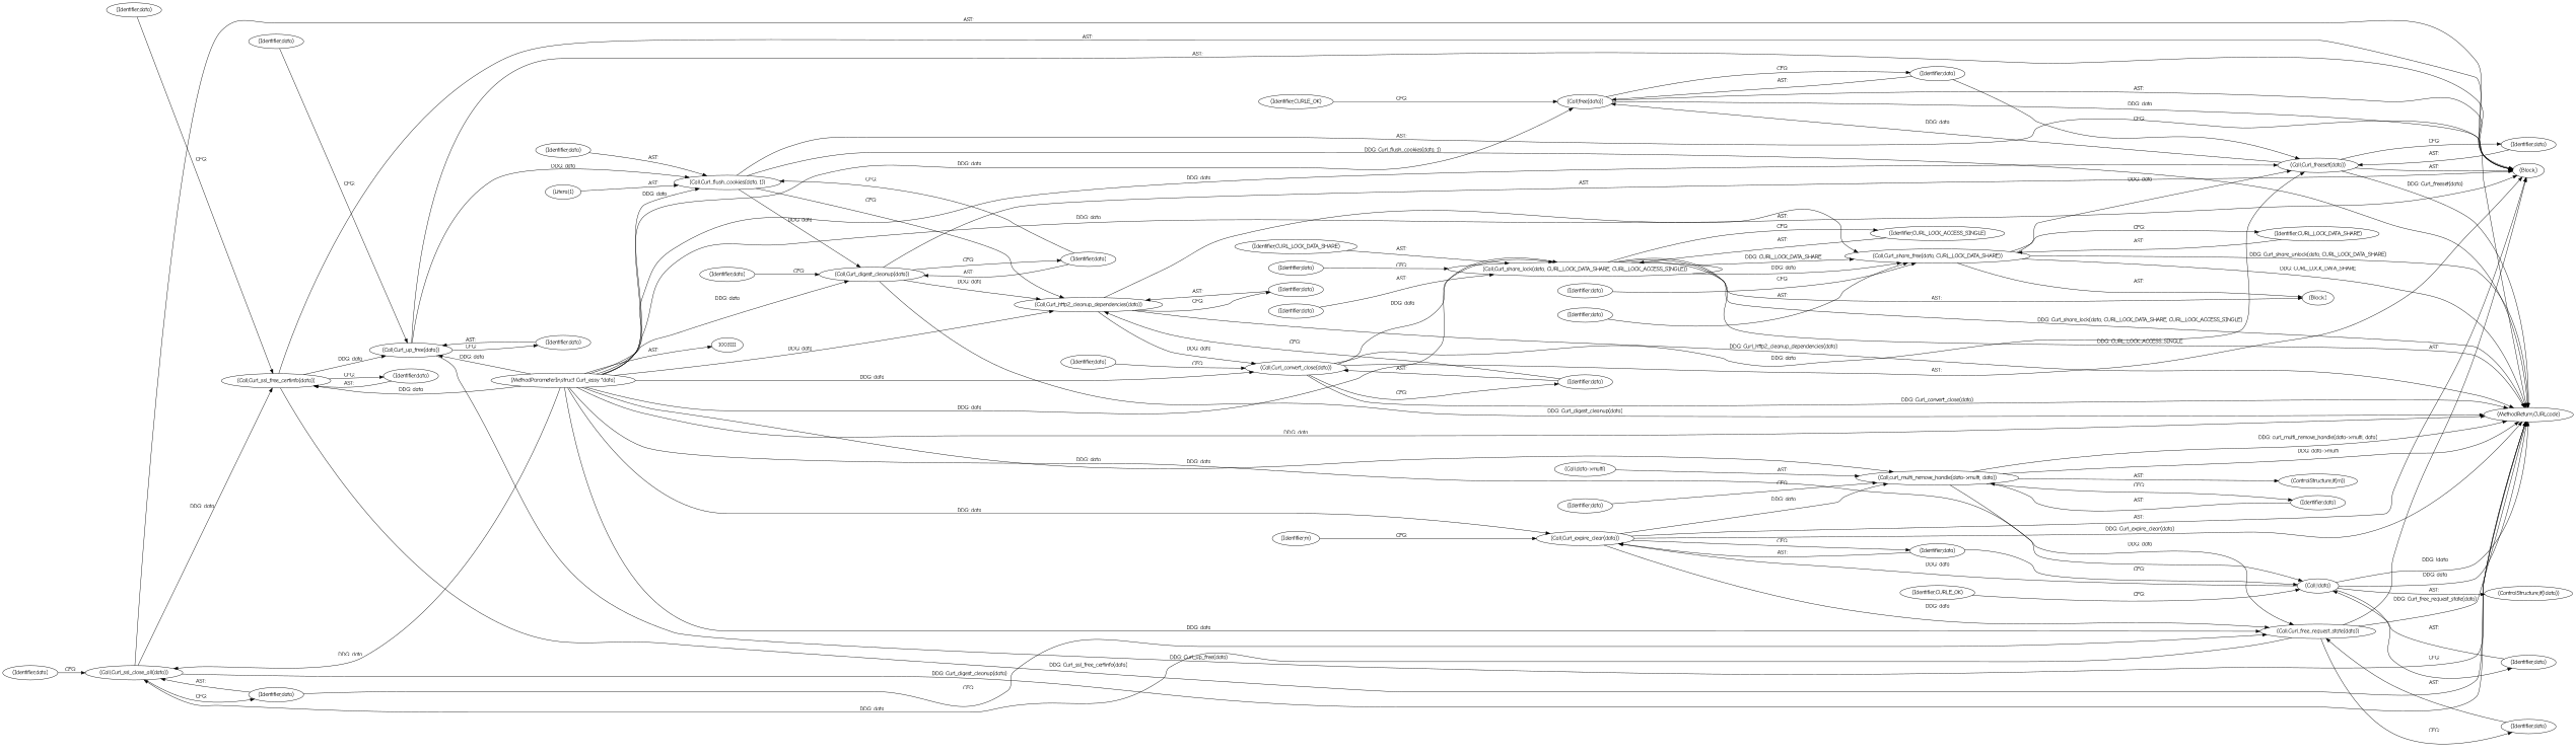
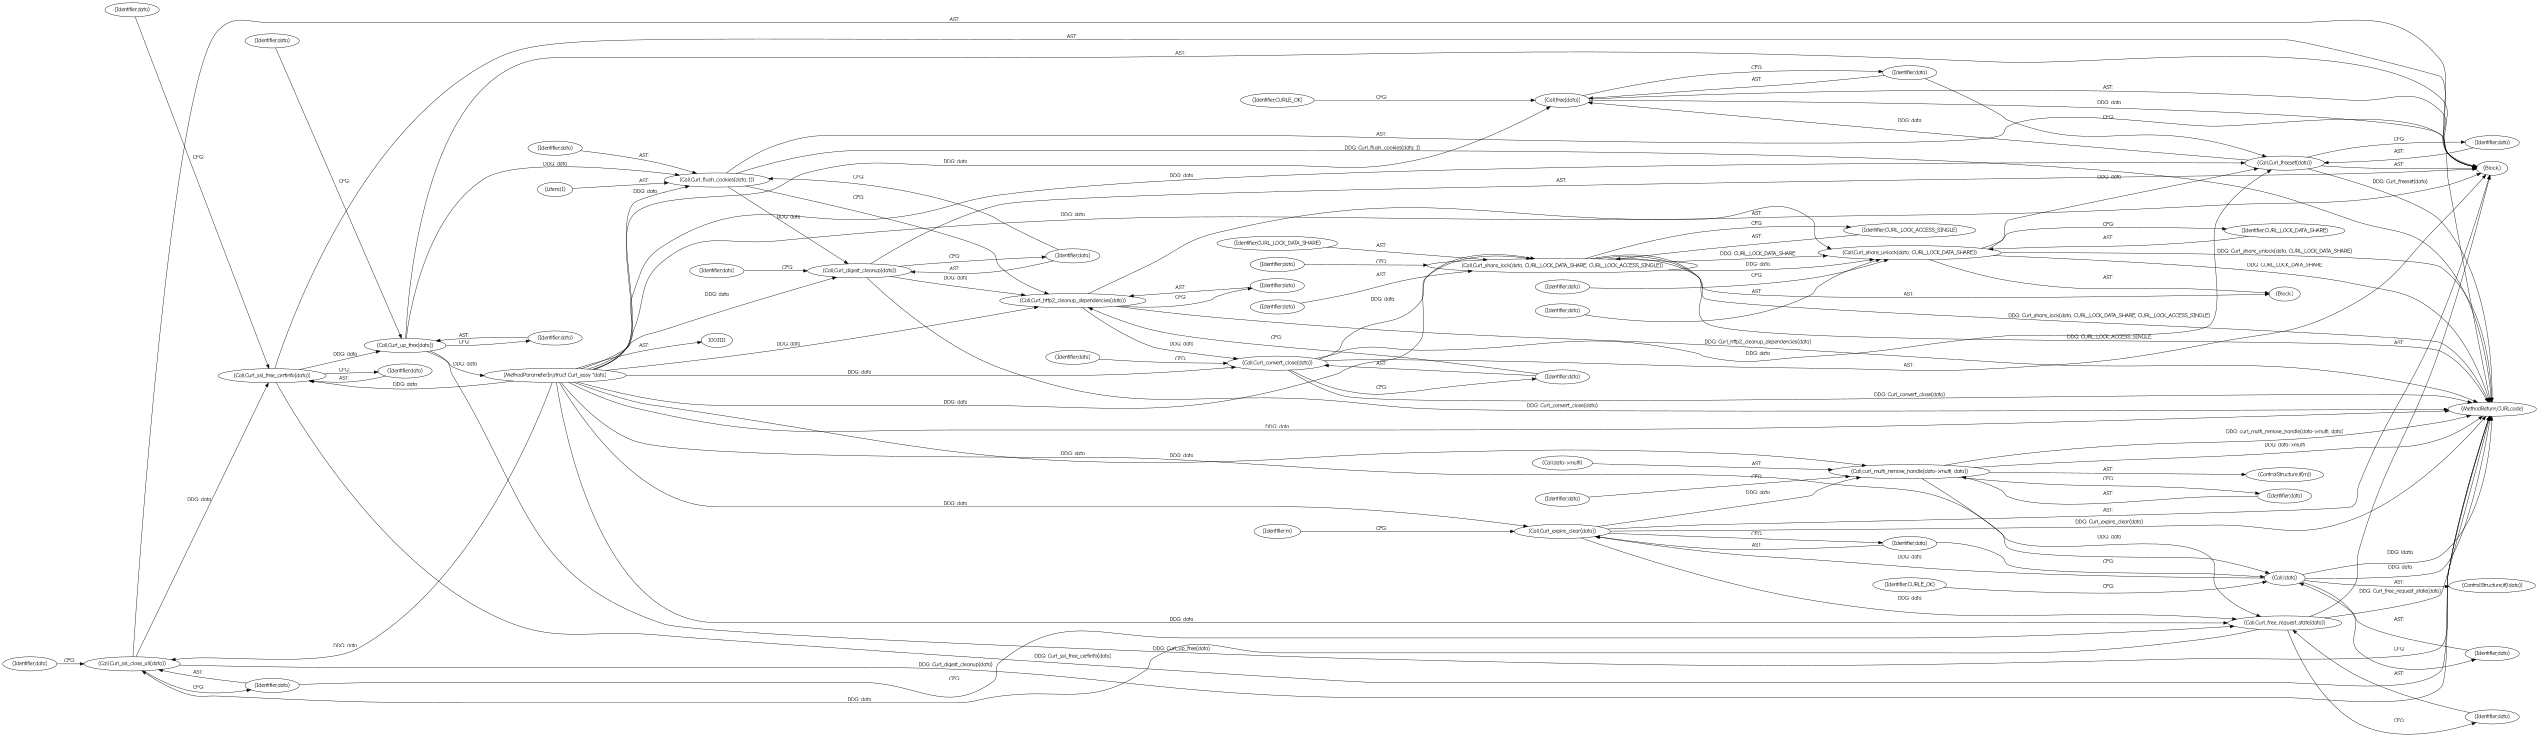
  digraph {
    fontname="Comic Neue"
    rankdir=LR
    node [fontname="Comic Neue"]
    edge [fontname="Comic Neue"]
    n1 [label="(Call,Curl_ssl_close_all(data))"]
    n2 [label="(Call,Curl_ssl_free_certinfo(data))"]
    n3 [label="(Identifier,data)"]
    n4 [label="(Block,)"]
    n5 [label="(MethodReturn,CURLcode)"]
    n6 [label="(Call,Curl_up_free(data))"]
    n7 [label="(Identifier,data)"]
    n8 [label="(Call,Curl_free_request_state(data))"]
    n9 [label="(Identifier,data)"]
    n10 [label="(Call,Curl_expire_clear(data))"]
    n11 [label="(Call,curl_multi_remove_handle(data->multi, data))"]
    n12 [label="(Identifier,data)"]
    n13 [label="(Identifier,data)"]
    n14 [label="(ControlStructure,if(m))"]
    n15 [label="(Call,!data)"]
    n16 [label="(ControlStructure,if(!data))"]
    n17 [label="(Identifier,data)"]
    n18 [label="(MethodParameterIn,struct Curl_easy *data)"]
    n19 [label="(Call,Curl_flush_cookies(data, 1))"]
    n20 [label="(Call,Curl_digest_cleanup(data))"]
    n21 [label="(Call,Curl_http2_cleanup_dependencies(data))"]
    n22 [label="(Call,Curl_convert_close(data))"]
    n23 [label="(Call,Curl_share_lock(data, CURL_LOCK_DATA_SHARE, CURL_LOCK_ACCESS_SINGLE))"]
-   n24 [label="(Call,Curl_share_free(data, CURL_LOCK_DATA_SHARE))"]
+   n24 [label="(Call,Curl_share_unlock(data, CURL_LOCK_DATA_SHARE))"]
    n25 [label="(Call,Curl_freeset(data))"]
    n26 [label="(Call,free(data))"]
    n27 [label=1003111]
    n28 [label="(Identifier,data)"]
    n29 [label="(Identifier,data)"]
    n30 [label="(Identifier,data)"]
    n31 [label="(Identifier,data)"]
    n32 [label="(Identifier,CURL_LOCK_ACCESS_SINGLE)"]
    n33 [label="(Block,)"]
    n34 [label="(Identifier,CURL_LOCK_DATA_SHARE)"]
    n35 [label="(Identifier,data)"]
    n36 [label="(Identifier,data)"]
    n37 [label="(Literal,1)"]
    n38 [label="(Identifier,data)"]
    n39 [label="(Identifier,data)"]
    n40 [label="(Identifier,data)"]
    n41 [label="(Identifier,data)"]
    n42 [label="(Identifier,CURL_LOCK_DATA_SHARE)"]
    n43 [label="(Identifier,data)"]
    n44 [label="(Identifier,m)"]
    n45 [label="(Identifier,CURLE_OK)"]
    n46 [label="(Call,data->multi)"]
    n47 [label="(Identifier,data)"]
    n48 [label="(Identifier,data)"]
    n49 [label="(Identifier,data)"]
    n50 [label="(Identifier,CURLE_OK)"]
    n51 [label="(Identifier,data)"]
    n52 [label="(Identifier,data)"]
    n53 [label="(Identifier,data)"]
    n1 -> n2 [label="DDG: data"]
    n1 -> n3 [label="CFG: "]
    n1 -> n4 [label="AST: "]
    n1 -> n5 [label="DDG: Curl_digest_cleanup(data)"]
    n2 -> n4 [label="AST: "]
    n2 -> n5 [label="DDG: Curl_ssl_free_certinfo(data)"]
    n2 -> n6 [label="DDG: data"]
    n2 -> n7 [label="CFG: "]
    n3 -> n1 [label="AST: "]
    n3 -> n8 [label="CFG: "]
    n6 -> n4 [label="AST: "]
    n6 -> n5 [label="DDG: Curl_up_free(data)"]
    n6 -> n19 [label="DDG: data"]
    n6 -> n28 [label="CFG: "]
    n7 -> n2 [label="AST: "]
    n8 -> n1 [label="DDG: data"]
    n8 -> n4 [label="AST: "]
    n8 -> n5 [label="DDG: Curl_free_request_state(data)"]
    n8 -> n9 [label="CFG: "]
    n9 -> n8 [label="AST: "]
    n10 -> n4 [label="AST: "]
    n10 -> n5 [label="DDG: Curl_expire_clear(data)"]
    n10 -> n8 [label="DDG: data"]
    n10 -> n11 [label="DDG: data"]
    n10 -> n12 [label="CFG: "]
    n11 -> n5 [label="DDG: data->multi"]
    n11 -> n5 [label="DDG: curl_multi_remove_handle(data->multi, data)"]
    n11 -> n8 [label="DDG: data"]
    n11 -> n13 [label="CFG: "]
    n11 -> n14 [label="AST: "]
    n12 -> n10 [label="AST: "]
    n12 -> n15 [label="CFG: "]
    n13 -> n11 [label="AST: "]
    n15 -> n5 [label="DDG: data"]
    n15 -> n5 [label="DDG: !data"]
    n15 -> n10 [label="DDG: data"]
    n15 -> n16 [label="AST: "]
    n15 -> n17 [label="CFG: "]
    n17 -> n15 [label="AST: "]
    n18 -> n1 [label="DDG: data"]
    n18 -> n2 [label="DDG: data"]
    n18 -> n5 [label="DDG: data"]
-   n18 -> n6 [label="DDG: data"]
+   n6 -> n18 [label="DDG: data"]
    n18 -> n8 [label="DDG: data"]
    n18 -> n10 [label="DDG: data"]
    n18 -> n11 [label="DDG: data"]
    n18 -> n15 [label="DDG: data"]
    n18 -> n19 [label="DDG: data"]
    n18 -> n20 [label="DDG: data"]
    n18 -> n21 [label="DDG: data"]
    n18 -> n22 [label="DDG: data"]
    n18 -> n23 [label="DDG: data"]
    n18 -> n24 [label="DDG: data"]
    n18 -> n25 [label="DDG: data"]
    n18 -> n26 [label="DDG: data"]
    n18 -> n27 [label="AST: "]
    n19 -> n4 [label="AST: "]
    n19 -> n5 [label="DDG: Curl_flush_cookies(data, 1)"]
    n19 -> n20 [label="DDG: data"]
    n19 -> n21 [label="CFG: "]
    n20 -> n4 [label="AST: "]
-   n20 -> n5 [label="DDG: Curl_digest_cleanup(data)"]
+   n20 -> n5 [label="DDG: Curl_convert_close(data)"]
    n20 -> n21 [label="DDG: data"]
    n20 -> n29 [label="CFG: "]
    n21 -> n4 [label="AST: "]
    n21 -> n5 [label="DDG: Curl_http2_cleanup_dependencies(data)"]
    n21 -> n22 [label="DDG: data"]
    n21 -> n30 [label="CFG: "]
    n22 -> n4 [label="AST: "]
    n22 -> n5 [label="DDG: Curl_convert_close(data)"]
    n22 -> n23 [label="DDG: data"]
    n22 -> n25 [label="DDG: data"]
    n22 -> n31 [label="CFG: "]
    n23 -> n5 [label="DDG: CURL_LOCK_ACCESS_SINGLE"]
    n23 -> n5 [label="DDG: Curl_share_lock(data, CURL_LOCK_DATA_SHARE, CURL_LOCK_ACCESS_SINGLE)"]
    n23 -> n24 [label="DDG: data"]
    n23 -> n24 [label="DDG: CURL_LOCK_DATA_SHARE"]
    n23 -> n32 [label="CFG: "]
    n23 -> n33 [label="AST: "]
    n24 -> n5 [label="DDG: Curl_share_unlock(data, CURL_LOCK_DATA_SHARE)"]
    n24 -> n5 [label="DDG: CURL_LOCK_DATA_SHARE"]
    n24 -> n25 [label="DDG: data"]
    n24 -> n33 [label="AST: "]
    n24 -> n34 [label="CFG: "]
    n25 -> n4 [label="AST: "]
    n25 -> n5 [label="DDG: Curl_freeset(data)"]
    n25 -> n26 [label="DDG: data"]
    n25 -> n35 [label="CFG: "]
    n26 -> n4 [label="AST: "]
    n26 -> n5 [label="DDG: data"]
    n26 -> n36 [label="CFG: "]
    n28 -> n6 [label="AST: "]
    n29 -> n19 [label="CFG: "]
    n29 -> n20 [label="AST: "]
    n30 -> n21 [label="AST: "]
    n31 -> n21 [label="CFG: "]
    n31 -> n22 [label="AST: "]
    n32 -> n23 [label="AST: "]
    n34 -> n24 [label="AST: "]
    n35 -> n25 [label="AST: "]
    n36 -> n25 [label="CFG: "]
    n36 -> n26 [label="AST: "]
    n37 -> n19 [label="AST: "]
    n38 -> n24 [label="AST: "]
    n39 -> n2 [label="CFG: "]
    n40 -> n24 [label="CFG: "]
    n41 -> n22 [label="CFG: "]
    n42 -> n23 [label="AST: "]
    n43 -> n19 [label="AST: "]
    n44 -> n10 [label="CFG: "]
    n45 -> n15 [label="CFG: "]
    n46 -> n11 [label="AST: "]
    n47 -> n20 [label="CFG: "]
    n48 -> n6 [label="CFG: "]
    n49 -> n23 [label="CFG: "]
    n50 -> n26 [label="CFG: "]
    n51 -> n23 [label="AST: "]
    n52 -> n1 [label="CFG: "]
    n53 -> n11 [label="CFG: "]
  }
